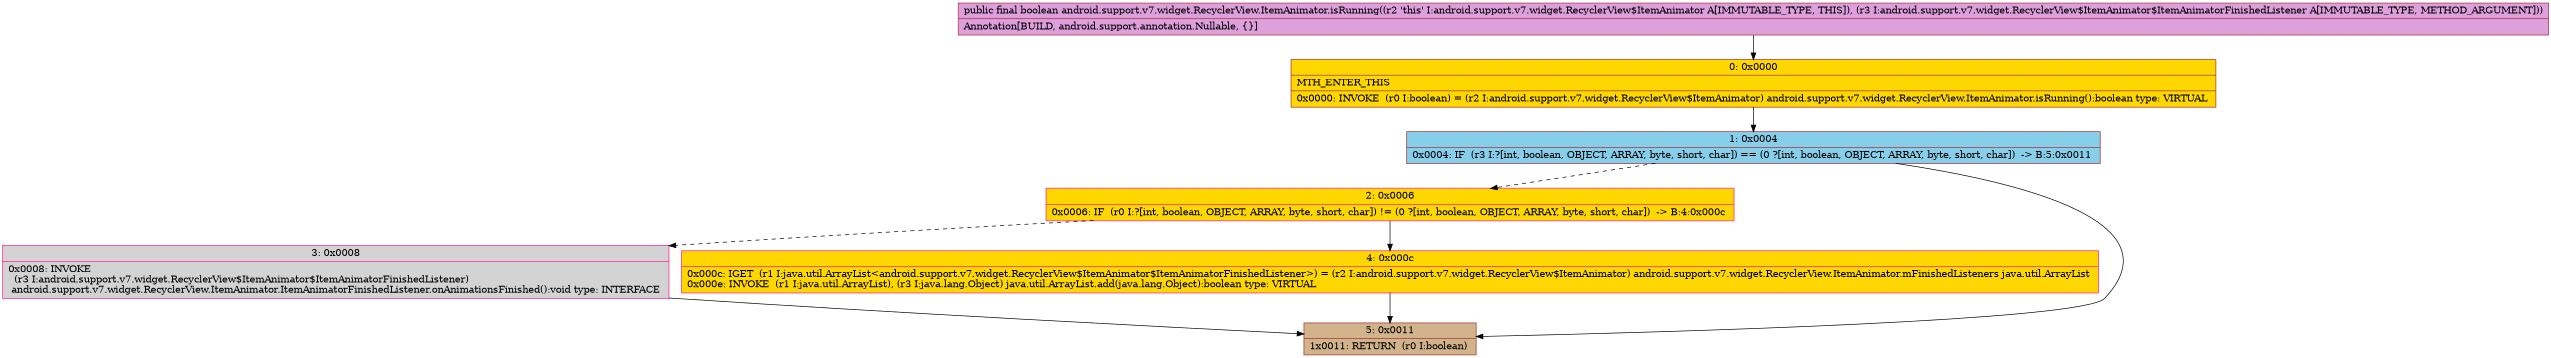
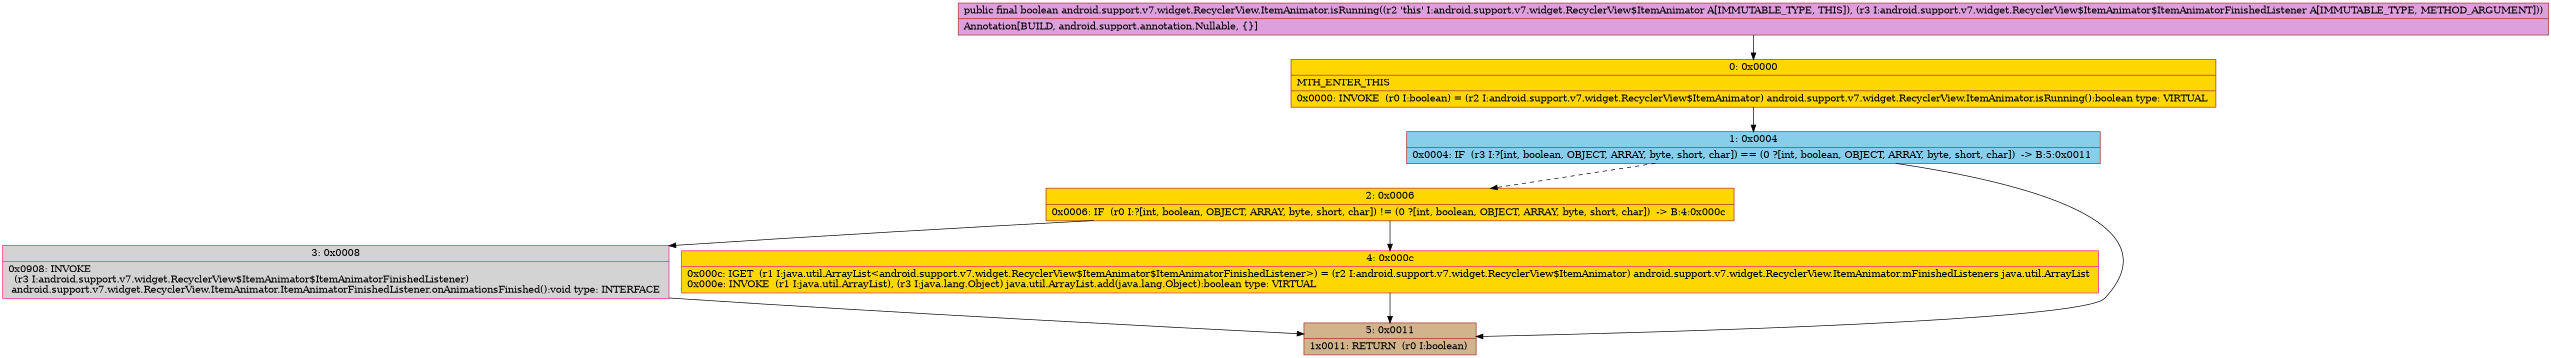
  digraph {
    node [color=brown fillcolor=gold shape=record style=filled]
    n1 [label="{0\:\ 0x0000|MTH_ENTER_THIS\l|0x0000: INVOKE  (r0 I:boolean) = (r2 I:android.support.v7.widget.RecyclerView$ItemAnimator) android.support.v7.widget.RecyclerView.ItemAnimator.isRunning():boolean type: VIRTUAL \l}"]
    n2 [fillcolor=skyblue label="{1\:\ 0x0004|0x0004: IF  (r3 I:?[int, boolean, OBJECT, ARRAY, byte, short, char]) == (0 ?[int, boolean, OBJECT, ARRAY, byte, short, char])  \-\> B:5:0x0011 \l}"]
-   n3 [color=deeppink label="{2\:\ 0x0006|0x0006: IF  (r0 I:?[int, boolean, OBJECT, ARRAY, byte, short, char]) != (0 ?[int, boolean, OBJECT, ARRAY, byte, short, char])  \-\> B:4:0x000c \l}"]
+   n3 [label="{2\:\ 0x0006|0x0006: IF  (r0 I:?[int, boolean, OBJECT, ARRAY, byte, short, char]) != (0 ?[int, boolean, OBJECT, ARRAY, byte, short, char])  \-\> B:4:0x000c \l}"]
    n4 [fillcolor=tan label="{5\:\ 0x0011|1x0011: RETURN  (r0 I:boolean) \l}"]
-   n5 [color=deeppink fillcolor=lightgrey label="{3\:\ 0x0008|0x0008: INVOKE  \l  (r3 I:android.support.v7.widget.RecyclerView$ItemAnimator$ItemAnimatorFinishedListener)\l android.support.v7.widget.RecyclerView.ItemAnimator.ItemAnimatorFinishedListener.onAnimationsFinished():void type: INTERFACE \l}"]
+   n5 [color=deeppink fillcolor=lightgrey label="{3\:\ 0x0008|0x0908: INVOKE  \l  (r3 I:android.support.v7.widget.RecyclerView$ItemAnimator$ItemAnimatorFinishedListener)\l android.support.v7.widget.RecyclerView.ItemAnimator.ItemAnimatorFinishedListener.onAnimationsFinished():void type: INTERFACE \l}"]
    n6 [color=deeppink label="{4\:\ 0x000c|0x000c: IGET  (r1 I:java.util.ArrayList\<android.support.v7.widget.RecyclerView$ItemAnimator$ItemAnimatorFinishedListener\>) = (r2 I:android.support.v7.widget.RecyclerView$ItemAnimator) android.support.v7.widget.RecyclerView.ItemAnimator.mFinishedListeners java.util.ArrayList \l0x000e: INVOKE  (r1 I:java.util.ArrayList), (r3 I:java.lang.Object) java.util.ArrayList.add(java.lang.Object):boolean type: VIRTUAL \l}"]
    n7 [fillcolor=plum label="{public final boolean android.support.v7.widget.RecyclerView.ItemAnimator.isRunning((r2 'this' I:android.support.v7.widget.RecyclerView$ItemAnimator A[IMMUTABLE_TYPE, THIS]), (r3 I:android.support.v7.widget.RecyclerView$ItemAnimator$ItemAnimatorFinishedListener A[IMMUTABLE_TYPE, METHOD_ARGUMENT]))  | Annotation[BUILD, android.support.annotation.Nullable, \{\}]\l}"]
    n1 -> n2
    n2 -> n3 [style=dashed]
    n2 -> n4
-   n3 -> n5 [style=dashed]
+   n3 -> n5 [style=solid]
    n3 -> n6
    n5 -> n4
    n6 -> n4
    n7 -> n1
  }
